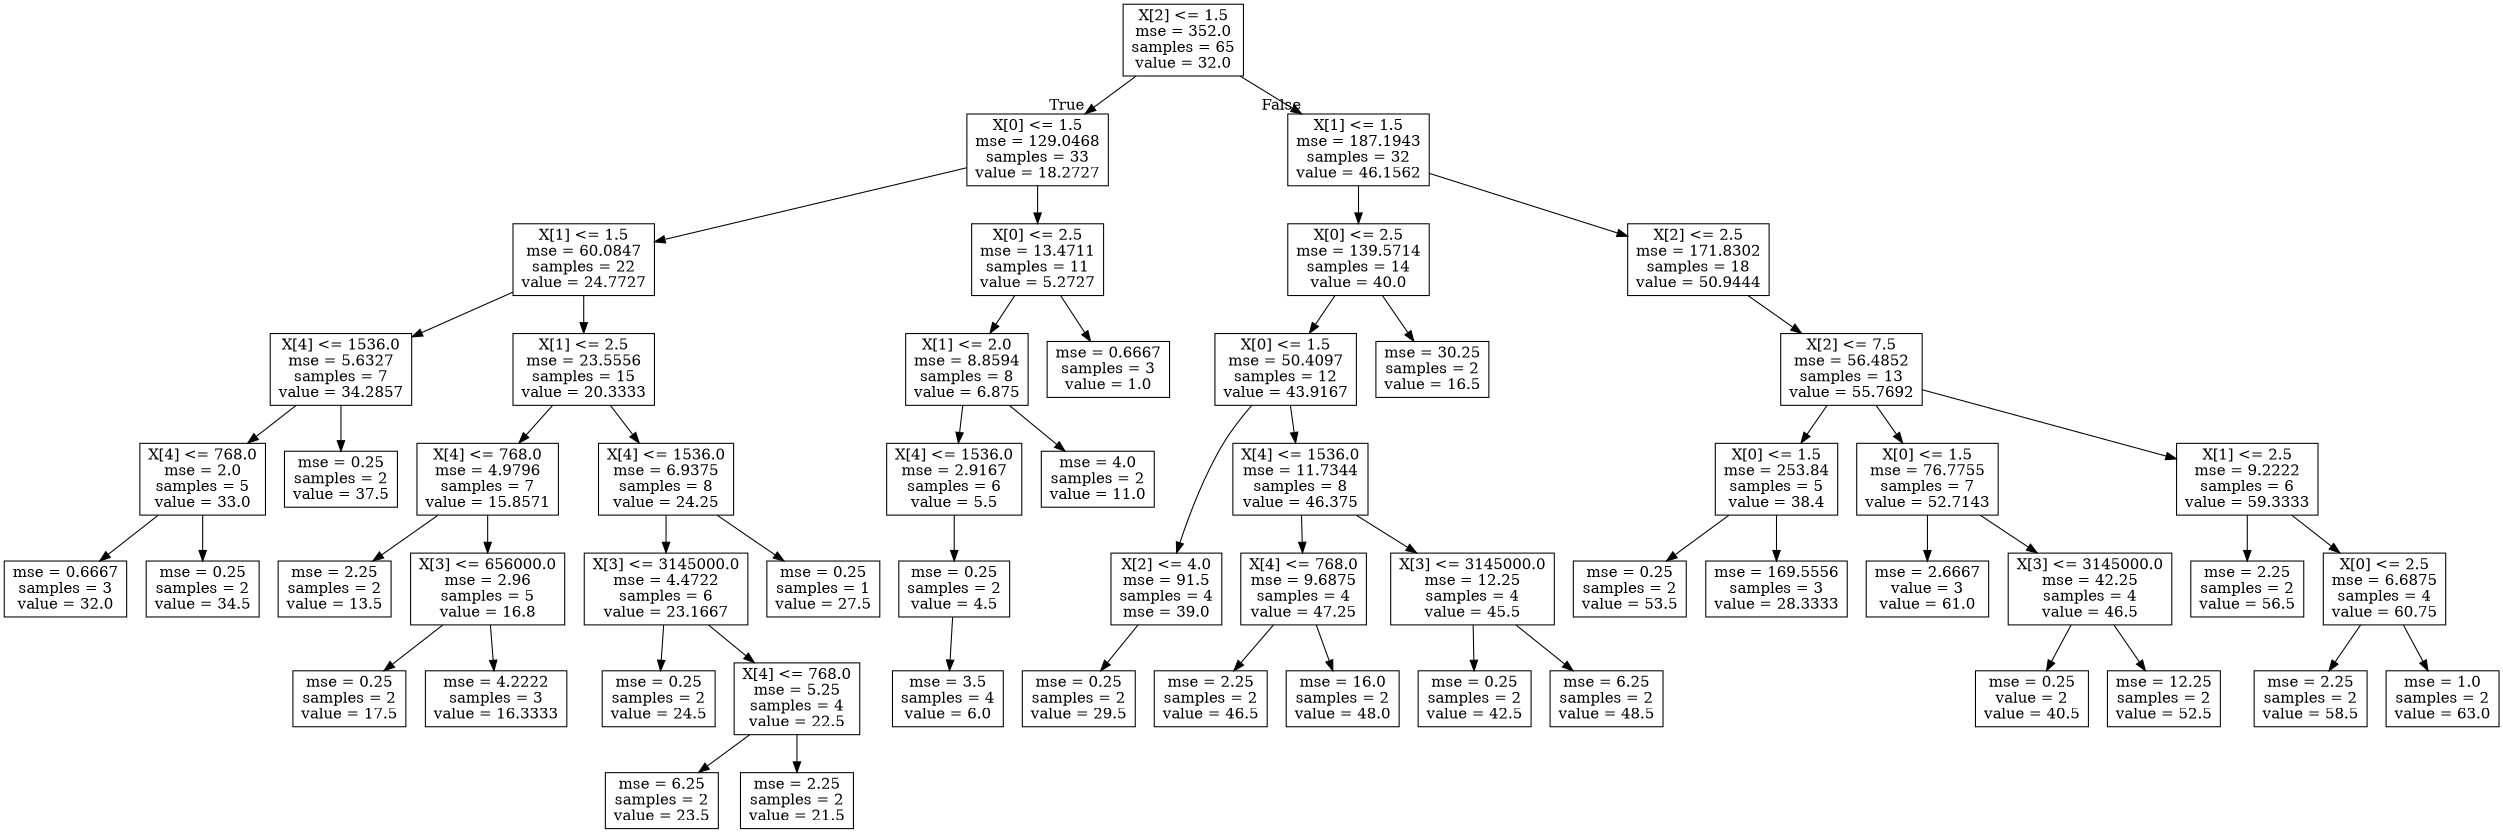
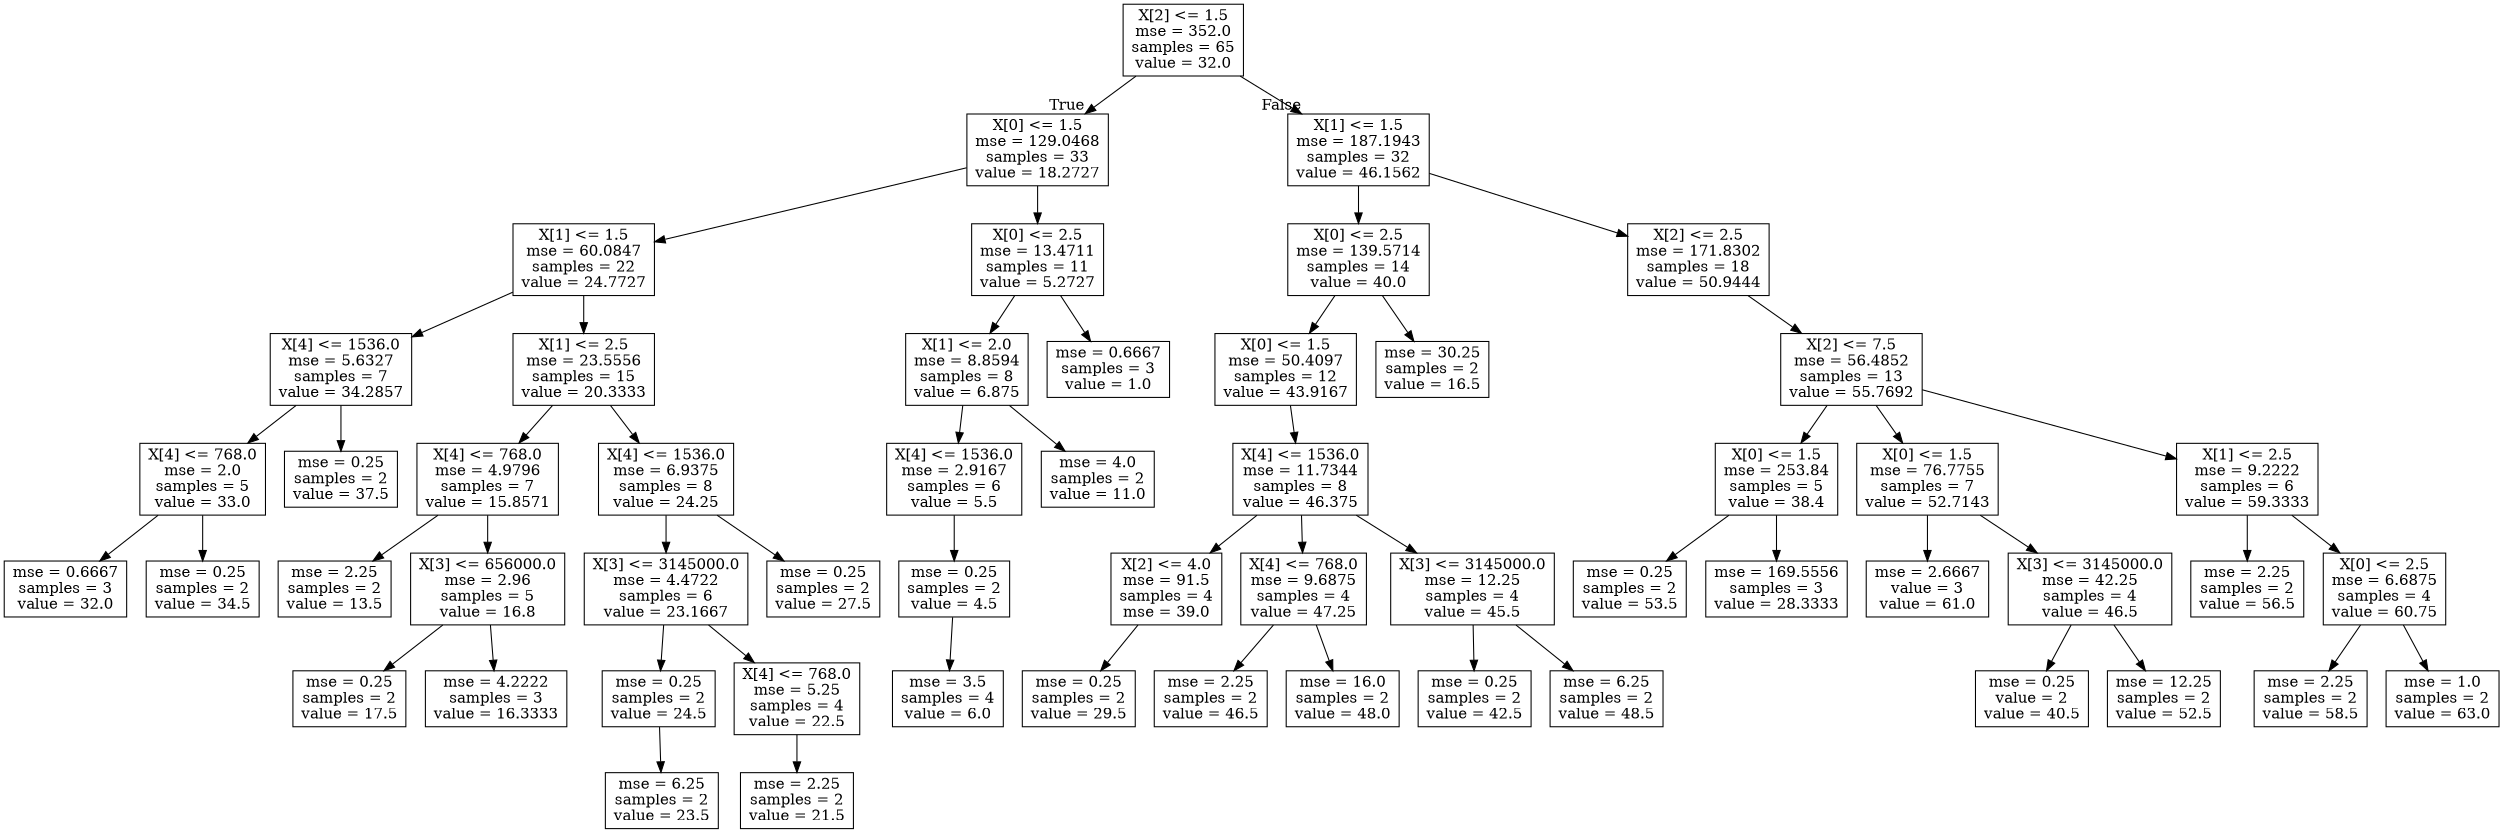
  digraph {
    node [shape=box]
    n1 [label="X[2] <= 1.5\nmse = 352.0\nsamples = 65\nvalue = 32.0"]
    n2 [label="X[0] <= 1.5\nmse = 129.0468\nsamples = 33\nvalue = 18.2727"]
    n3 [label="X[1] <= 1.5\nmse = 187.1943\nsamples = 32\nvalue = 46.1562"]
    n4 [label="X[1] <= 1.5\nmse = 60.0847\nsamples = 22\nvalue = 24.7727"]
    n5 [label="X[0] <= 2.5\nmse = 13.4711\nsamples = 11\nvalue = 5.2727"]
    n6 [label="X[0] <= 2.5\nmse = 139.5714\nsamples = 14\nvalue = 40.0"]
    n7 [label="X[2] <= 2.5\nmse = 171.8302\nsamples = 18\nvalue = 50.9444"]
    n8 [label="X[4] <= 1536.0\nmse = 5.6327\nsamples = 7\nvalue = 34.2857"]
    n9 [label="X[1] <= 2.5\nmse = 23.5556\nsamples = 15\nvalue = 20.3333"]
    n10 [label="X[1] <= 2.0\nmse = 8.8594\nsamples = 8\nvalue = 6.875"]
    n11 [label="mse = 0.6667\nsamples = 3\nvalue = 1.0"]
    n12 [label="X[4] <= 768.0\nmse = 2.0\nsamples = 5\nvalue = 33.0"]
    n13 [label="mse = 0.25\nsamples = 2\nvalue = 37.5"]
    n14 [label="X[4] <= 768.0\nmse = 4.9796\nsamples = 7\nvalue = 15.8571"]
    n15 [label="X[4] <= 1536.0\nmse = 6.9375\nsamples = 8\nvalue = 24.25"]
    n16 [label="mse = 0.6667\nsamples = 3\nvalue = 32.0"]
    n17 [label="mse = 0.25\nsamples = 2\nvalue = 34.5"]
    n18 [label="mse = 2.25\nsamples = 2\nvalue = 13.5"]
    n19 [label="X[3] <= 656000.0\nmse = 2.96\nsamples = 5\nvalue = 16.8"]
    n20 [label="X[3] <= 3145000.0\nmse = 4.4722\nsamples = 6\nvalue = 23.1667"]
-   n21 [label="mse = 0.25\nsamples = 1\nvalue = 27.5"]
+   n21 [label="mse = 0.25\nsamples = 2\nvalue = 27.5"]
    n22 [label="mse = 0.25\nsamples = 2\nvalue = 17.5"]
    n23 [label="mse = 4.2222\nsamples = 3\nvalue = 16.3333"]
    n24 [label="X[4] <= 768.0\nmse = 5.25\nsamples = 4\nvalue = 22.5"]
    n25 [label="mse = 0.25\nsamples = 2\nvalue = 24.5"]
    n26 [label="mse = 6.25\nsamples = 2\nvalue = 23.5"]
    n27 [label="mse = 2.25\nsamples = 2\nvalue = 21.5"]
    n28 [label="X[4] <= 1536.0\nmse = 2.9167\nsamples = 6\nvalue = 5.5"]
    n29 [label="mse = 4.0\nsamples = 2\nvalue = 11.0"]
    n30 [label="mse = 0.25\nsamples = 2\nvalue = 4.5"]
    n31 [label="mse = 3.5\nsamples = 4\nvalue = 6.0"]
    n32 [label="X[0] <= 1.5\nmse = 50.4097\nsamples = 12\nvalue = 43.9167"]
    n33 [label="mse = 30.25\nsamples = 2\nvalue = 16.5"]
    n34 [label="X[2] <= 7.5\nmse = 56.4852\nsamples = 13\nvalue = 55.7692"]
    n35 [label="X[4] <= 1536.0\nmse = 11.7344\nsamples = 8\nvalue = 46.375"]
    n36 [label="X[2] <= 4.0\nmse = 91.5\nsamples = 4\nmse = 39.0"]
    n37 [label="X[4] <= 768.0\nmse = 9.6875\nsamples = 4\nvalue = 47.25"]
    n38 [label="X[3] <= 3145000.0\nmse = 12.25\nsamples = 4\nvalue = 45.5"]
    n39 [label="mse = 0.25\nsamples = 2\nvalue = 29.5"]
    n40 [label="mse = 2.25\nsamples = 2\nvalue = 46.5"]
    n41 [label="mse = 16.0\nsamples = 2\nvalue = 48.0"]
    n42 [label="mse = 0.25\nsamples = 2\nvalue = 42.5"]
    n43 [label="mse = 6.25\nsamples = 2\nvalue = 48.5"]
    n44 [label="X[0] <= 1.5\nmse = 253.84\nsamples = 5\nvalue = 38.4"]
    n45 [label="mse = 0.25\nsamples = 2\nvalue = 53.5"]
    n46 [label="mse = 169.5556\nsamples = 3\nvalue = 28.3333"]
    n47 [label="X[0] <= 1.5\nmse = 76.7755\nsamples = 7\nvalue = 52.7143"]
    n48 [label="X[1] <= 2.5\nmse = 9.2222\nsamples = 6\nvalue = 59.3333"]
    n49 [label="mse = 2.6667\nvalue = 3\nvalue = 61.0"]
    n50 [label="X[3] <= 3145000.0\nmse = 42.25\nsamples = 4\nvalue = 46.5"]
    n51 [label="mse = 2.25\nsamples = 2\nvalue = 56.5"]
    n52 [label="X[0] <= 2.5\nmse = 6.6875\nsamples = 4\nvalue = 60.75"]
    n53 [label="mse = 0.25\nvalue = 2\nvalue = 40.5"]
    n54 [label="mse = 12.25\nsamples = 2\nvalue = 52.5"]
    n55 [label="mse = 2.25\nsamples = 2\nvalue = 58.5"]
    n56 [label="mse = 1.0\nsamples = 2\nvalue = 63.0"]
    n1 -> n2 [headlabel=True labelangle=45 labeldistance=2.5]
    n1 -> n3 [headlabel=False labelangle=-45 labeldistance=2.5]
    n2 -> n4
    n2 -> n5
    n3 -> n6
    n3 -> n7
    n4 -> n8
    n4 -> n9
    n5 -> n10
    n5 -> n11
    n6 -> n32
    n6 -> n33
    n7 -> n34
    n8 -> n12
    n8 -> n13
    n9 -> n14
    n9 -> n15
    n10 -> n28
    n10 -> n29
    n12 -> n16
    n12 -> n17
    n14 -> n18
    n14 -> n19
    n15 -> n20
    n15 -> n21
    n19 -> n22
    n19 -> n23
    n20 -> n24
    n20 -> n25
-   n24 -> n26
+   n25 -> n26
    n24 -> n27
    n28 -> n30
    n30 -> n31
    n32 -> n35
-   n32 -> n36
+   n35 -> n36
    n34 -> n44
    n34 -> n47
    n34 -> n48
    n35 -> n37
    n35 -> n38
    n36 -> n39
    n37 -> n40
    n37 -> n41
    n38 -> n42
    n38 -> n43
    n44 -> n45
    n44 -> n46
    n47 -> n49
    n47 -> n50
    n48 -> n51
    n48 -> n52
    n50 -> n53
    n50 -> n54
    n52 -> n55
    n52 -> n56
  }
